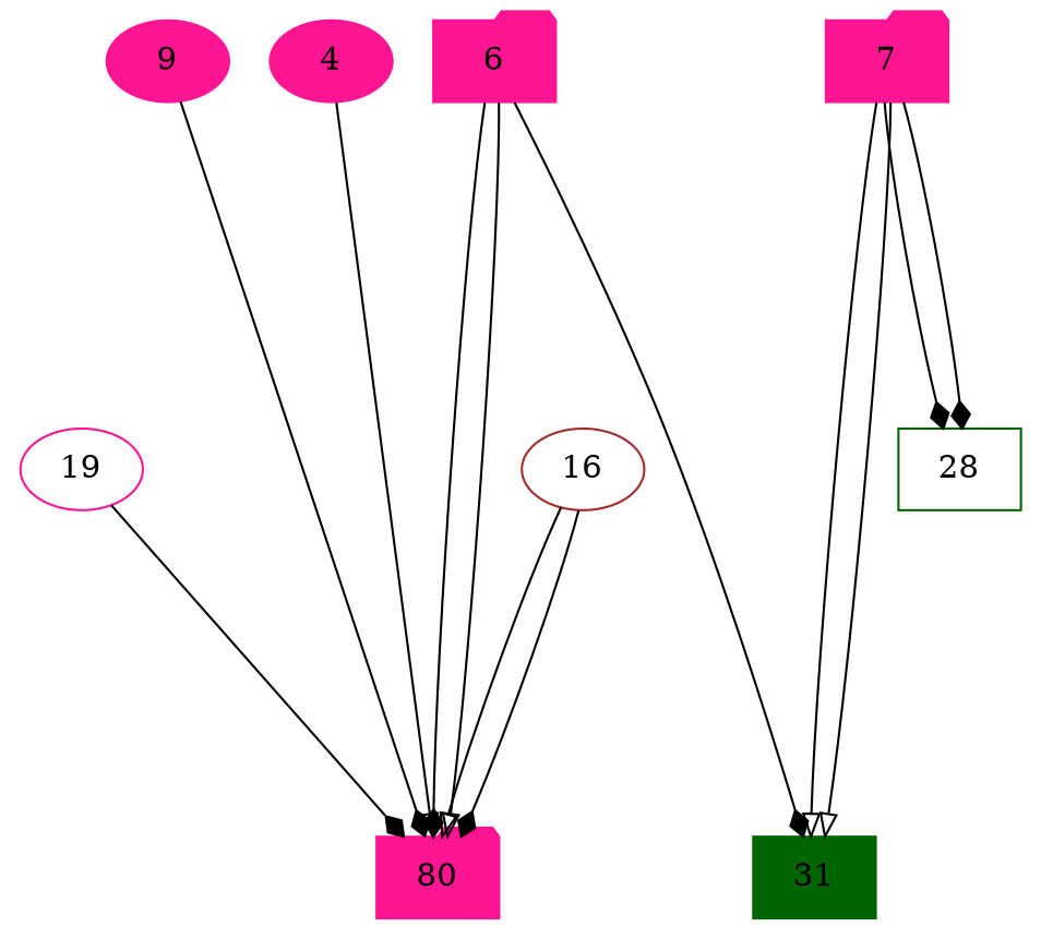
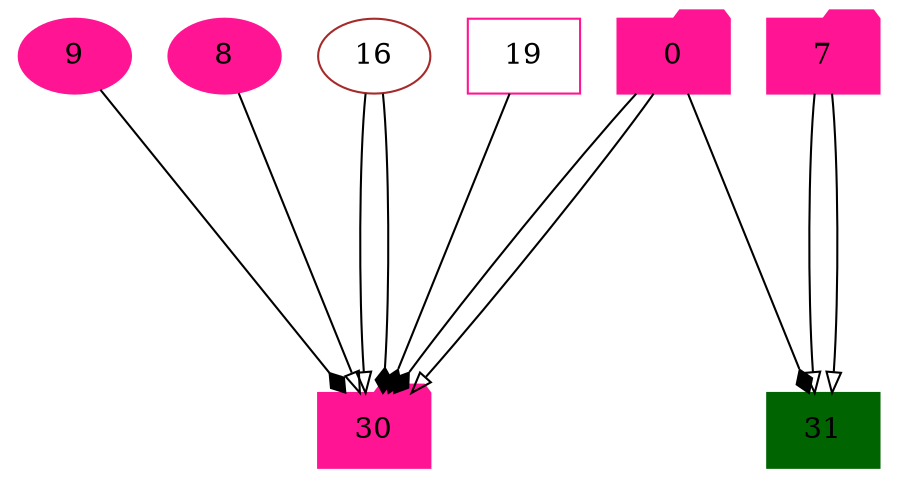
  digraph {
    ranksep=2.0
    node [color=deeppink shape=ellipse style=filled]
    edge [arrowhead=diamond]
    n1 [label=9]
-   6 [shape=folder]
+   6 [shape=folder label=0]
    7 [shape=folder]
-   8 [label=4]
+   8
    16 [color=brown style=""]
-   19 [style=""]
-   28 [color=darkgreen shape=box style=""]
-   30 [shape=folder label=80]
+   19 [shape=box style=""]
+   30 [shape=folder]
    31 [color=darkgreen shape=box]
    subgraph sub_1 {
      rank=same
      n1
      6
      7
      8
    }
    subgraph sub_2 {
      rank=same
      16
      19
-     28
    }
    subgraph sub_3 {
      rank=same
      30
      31
    }
    n1 -> 30
    6 -> 30
    6 -> 30 [arrowhead=onormal]
    6 -> 31
-   7 -> 28
-   7 -> 28
    7 -> 31 [arrowhead=onormal]
    7 -> 31 [arrowhead=onormal]
    8 -> 30 [arrowhead=onormal]
    16 -> 30 [arrowhead=onormal]
    16 -> 30
    19 -> 30
  }
